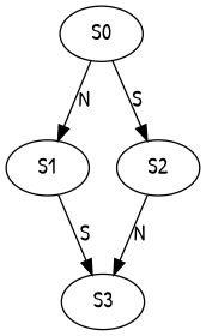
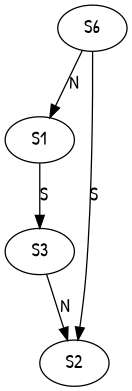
  strict digraph {
    fontname="Patrick Hand"
    node [fontname="Patrick Hand"]
    edge [fontname="Patrick Hand"]
-   S0
+   S0 [label=S6]
    S1
    S2
    S3
    S0 -> S1 [label=N]
    S0 -> S2 [label=S]
    S1 -> S3 [label=S]
-   S2 -> S3 [label=N]
+   S3 -> S2 [label=N]
  }
